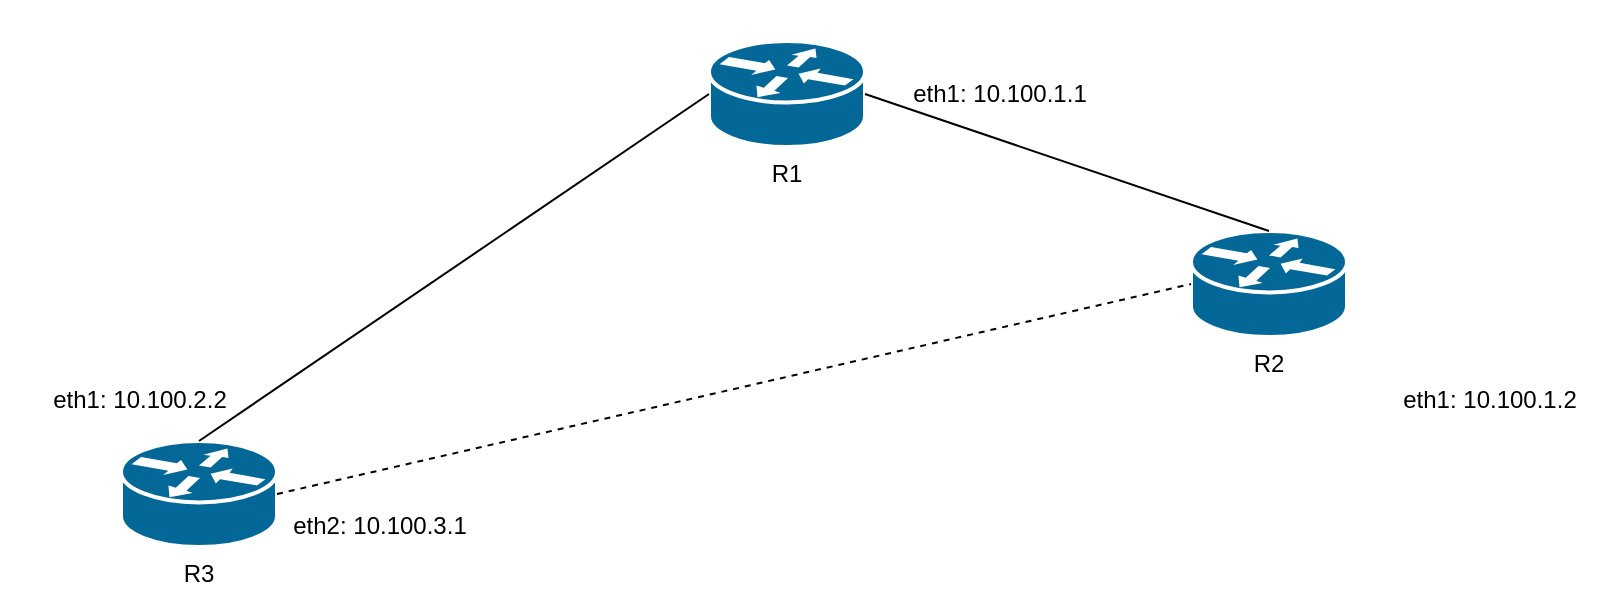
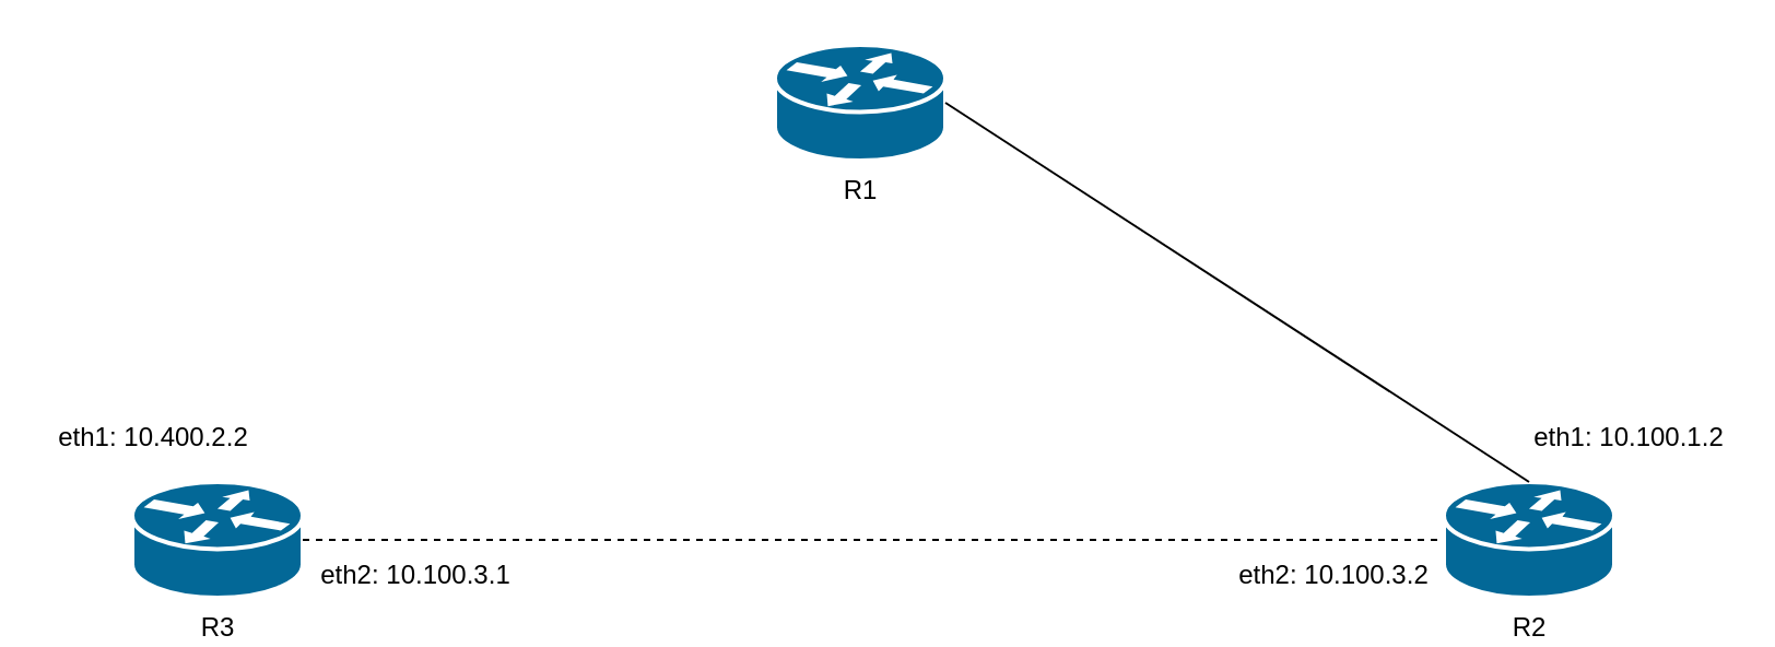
  <mxCell id="0" />
  <mxCell id="1" parent="0" />
  <mxCell id="2" value="R3" style="shape=mxgraph.cisco.routers.router;html=1;pointerEvents=1;dashed=0;fillColor=#036897;strokeColor=#ffffff;strokeWidth=2;verticalLabelPosition=bottom;verticalAlign=top;align=center;outlineConnect=0;" vertex="1" parent="1"><mxGeometry x="60" y="220" width="78" height="53" as="geometry" /></mxCell>
  <mxCell id="3" value="R1" style="shape=mxgraph.cisco.routers.router;html=1;pointerEvents=1;dashed=0;fillColor=#036897;strokeColor=#ffffff;strokeWidth=2;verticalLabelPosition=bottom;verticalAlign=top;align=center;outlineConnect=0;" vertex="1" parent="1"><mxGeometry x="354" y="20" width="78" height="53" as="geometry" /></mxCell>
- <mxCell id="4" value="R2" style="shape=mxgraph.cisco.routers.router;html=1;pointerEvents=1;dashed=0;fillColor=#036897;strokeColor=#ffffff;strokeWidth=2;verticalLabelPosition=bottom;verticalAlign=top;align=center;outlineConnect=0;" vertex="1" parent="1"><mxGeometry x="595" y="115" width="78" height="53" as="geometry" /></mxCell>
+ <mxCell id="4" value="R2" style="shape=mxgraph.cisco.routers.router;html=1;pointerEvents=1;dashed=0;fillColor=#036897;strokeColor=#ffffff;strokeWidth=2;verticalLabelPosition=bottom;verticalAlign=top;align=center;outlineConnect=0;" vertex="1" parent="1"><mxGeometry x="660" y="220" width="78" height="53" as="geometry" /></mxCell>
  <mxCell id="5" value="" style="endArrow=none;html=1;entryX=0;entryY=0.5;entryDx=0;entryDy=0;entryPerimeter=0;exitX=1;exitY=0.5;exitDx=0;exitDy=0;exitPerimeter=0;dashed=1;" edge="1" parent="1" source="2" target="4"><mxGeometry width="50" height="50" relative="1" as="geometry"><mxPoint x="60" y="340" as="sourcePoint" /><mxPoint x="110" y="290" as="targetPoint" /></mxGeometry></mxCell>
- <mxCell id="6" value="" style="endArrow=none;html=1;entryX=0;entryY=0.5;entryDx=0;entryDy=0;entryPerimeter=0;exitX=0.5;exitY=0;exitDx=0;exitDy=0;exitPerimeter=0;" edge="1" parent="1" source="2" target="3"><mxGeometry width="50" height="50" relative="1" as="geometry"><mxPoint x="360" y="170" as="sourcePoint" /><mxPoint x="410" y="120" as="targetPoint" /></mxGeometry></mxCell>
  <mxCell id="7" value="" style="endArrow=none;html=1;entryX=1;entryY=0.5;entryDx=0;entryDy=0;entryPerimeter=0;exitX=0.5;exitY=0;exitDx=0;exitDy=0;exitPerimeter=0;" edge="1" parent="1" source="4" target="3"><mxGeometry width="50" height="50" relative="1" as="geometry"><mxPoint x="450" y="180" as="sourcePoint" /><mxPoint x="500" y="130" as="targetPoint" /></mxGeometry></mxCell>
  <mxCell id="8" value="eth2: 10.100.3.1" style="text;html=1;strokeColor=none;fillColor=none;align=center;verticalAlign=middle;whiteSpace=wrap;rounded=0;" vertex="1" parent="1"><mxGeometry x="140" y="253" width="100" height="20" as="geometry" /></mxCell>
- <mxCell id="10" value="eth1: 10.100.2.2" style="text;html=1;strokeColor=none;fillColor=none;align=center;verticalAlign=middle;whiteSpace=wrap;rounded=0;" vertex="1" parent="1"><mxGeometry x="20" y="190" width="100" height="20" as="geometry" /></mxCell>
- <mxCell id="11" value="eth1: 10.100.1.1" style="text;html=1;strokeColor=none;fillColor=none;align=center;verticalAlign=middle;whiteSpace=wrap;rounded=0;" vertex="1" parent="1"><mxGeometry x="450" y="36.5" width="100" height="20" as="geometry" /></mxCell>
+ <mxCell id="9" value="eth2: 10.100.3.2" style="text;html=1;strokeColor=none;fillColor=none;align=center;verticalAlign=middle;whiteSpace=wrap;rounded=0;" vertex="1" parent="1"><mxGeometry x="560" y="253" width="100" height="20" as="geometry" /></mxCell>
+ <mxCell id="10" value="eth1: 10.400.2.2" style="text;html=1;strokeColor=none;fillColor=none;align=center;verticalAlign=middle;whiteSpace=wrap;rounded=0;" vertex="1" parent="1"><mxGeometry x="20" y="190" width="100" height="20" as="geometry" /></mxCell>
  <mxCell id="12" value="eth1: 10.100.1.2" style="text;html=1;strokeColor=none;fillColor=none;align=center;verticalAlign=middle;whiteSpace=wrap;rounded=0;" vertex="1" parent="1"><mxGeometry x="700" y="190" width="90" height="20" as="geometry" /></mxCell>
